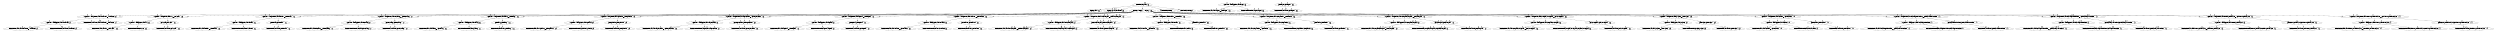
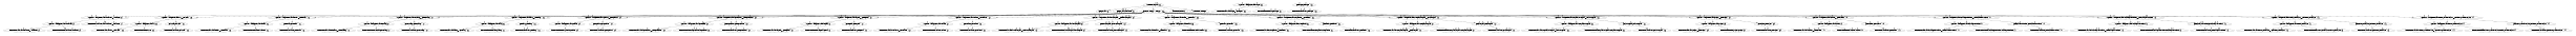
  digraph {
    n1 [label=<(METHOD,setJavac)<SUB>123</SUB>>]
    n2 [label=<(PARAM,this)<SUB>123</SUB>>]
    n3 [label=<(PARAM,Javac attributes)<SUB>123</SUB>>]
    n4 [label=<(BLOCK,&lt;empty&gt;,&lt;empty&gt;)<SUB>123</SUB>>]
    n5 [label=<(MODIFIER,PUBLIC)>]
    n6 [label=<(MODIFIER,VIRTUAL)>]
    n7 [label=<(&lt;operator&gt;.assignment,this.attributes = attributes)<SUB>124</SUB>>]
    n8 [label=<(&lt;operator&gt;.assignment,this.src = getSrcdir())<SUB>125</SUB>>]
    n9 [label=<(&lt;operator&gt;.assignment,this.destDir = getDestdir())<SUB>176</SUB>>]
    n10 [label=<(&lt;operator&gt;.assignment,this.encoding = getEncoding())<SUB>127</SUB>>]
    n11 [label=<(&lt;operator&gt;.assignment,this.debug = getDebug())<SUB>128</SUB>>]
    n12 [label=<(&lt;operator&gt;.assignment,this.optimize = getOptimize())<SUB>129</SUB>>]
    n13 [label=<(&lt;operator&gt;.assignment,this.deprecation = getDeprecation())<SUB>130</SUB>>]
    n14 [label=<(&lt;operator&gt;.assignment,this.depend = getDepend())<SUB>131</SUB>>]
    n15 [label=<(&lt;operator&gt;.assignment,this.verbose = getVerbose())<SUB>132</SUB>>]
    n16 [label=<(&lt;operator&gt;.assignment,this.bootclasspath = getBootclasspath())<SUB>134</SUB>>]
    n17 [label=<(&lt;operator&gt;.assignment,this.extdirs = getExtdirs())<SUB>135</SUB>>]
    n18 [label=<(&lt;operator&gt;.assignment,this.compileList = getFileList())<SUB>136</SUB>>]
    n19 [label=<(&lt;operator&gt;.assignment,this.compileClasspath = getClasspath())<SUB>137</SUB>>]
    n20 [label=<(&lt;operator&gt;.assignment,this.compileSourcepath = getSourcepath())<SUB>138</SUB>>]
    n21 [label=<(&lt;operator&gt;.assignment,this.project = getProject())<SUB>139</SUB>>]
    n22 [label=<(&lt;operator&gt;.assignment,this.location = getLocation())<SUB>140</SUB>>]
    n23 [label=<(&lt;operator&gt;.assignment,this.includeAntRuntime = getIncludeantruntime())<SUB>141</SUB>>]
    n24 [label=<(&lt;operator&gt;.assignment,this.includeJavaRuntime = getIncludejavaruntime())<SUB>142</SUB>>]
    n25 [label=<(&lt;operator&gt;.assignment,this.memoryInitialSize = getMemoryInitialSize())<SUB>143</SUB>>]
    n26 [label=<(&lt;operator&gt;.assignment,this.memoryMaximumSize = getMemoryMaximumSize())<SUB>144</SUB>>]
    n27 [label=<(&lt;operator&gt;.fieldAccess,this.attributes)<SUB>124</SUB>>]
    n28 [label=<(IDENTIFIER,attributes,this.attributes = attributes)<SUB>124</SUB>>]
    n29 [label=<(&lt;operator&gt;.fieldAccess,this.src)<SUB>125</SUB>>]
    n30 [label=<(getSrcdir,getSrcdir())<SUB>125</SUB>>]
    n31 [label=<(&lt;operator&gt;.fieldAccess,this.destDir)<SUB>126</SUB>>]
    n32 [label=<(getDestdir,getDestdir())<SUB>126</SUB>>]
    n33 [label=<(&lt;operator&gt;.fieldAccess,this.encoding)<SUB>127</SUB>>]
    n34 [label=<(getEncoding,getEncoding())<SUB>127</SUB>>]
    n35 [label=<(&lt;operator&gt;.fieldAccess,this.debug)<SUB>128</SUB>>]
    n36 [label=<(getDebug,getDebug())<SUB>128</SUB>>]
    n37 [label=<(&lt;operator&gt;.fieldAccess,this.optimize)<SUB>129</SUB>>]
    n38 [label=<(getOptimize,getOptimize())<SUB>129</SUB>>]
    n39 [label=<(&lt;operator&gt;.fieldAccess,this.deprecation)<SUB>130</SUB>>]
    n40 [label=<(getDeprecation,getDeprecation())<SUB>130</SUB>>]
    n41 [label=<(&lt;operator&gt;.fieldAccess,this.depend)<SUB>131</SUB>>]
    n42 [label=<(getDepend,getDepend())<SUB>131</SUB>>]
    n43 [label=<(&lt;operator&gt;.fieldAccess,this.verbose)<SUB>132</SUB>>]
    n44 [label=<(getVerbose,getVerbose())<SUB>132</SUB>>]
    n45 [label=<(&lt;operator&gt;.fieldAccess,this.bootclasspath)<SUB>134</SUB>>]
    n46 [label=<(getBootclasspath,getBootclasspath())<SUB>134</SUB>>]
    n47 [label=<(&lt;operator&gt;.fieldAccess,this.extdirs)<SUB>135</SUB>>]
    n48 [label=<(getExtdirs,getExtdirs())<SUB>135</SUB>>]
    n49 [label=<(&lt;operator&gt;.fieldAccess,this.compileList)<SUB>136</SUB>>]
    n50 [label=<(getFileList,getFileList())<SUB>136</SUB>>]
    n51 [label=<(&lt;operator&gt;.fieldAccess,this.compileClasspath)<SUB>137</SUB>>]
    n52 [label=<(getClasspath,getClasspath())<SUB>137</SUB>>]
    n53 [label=<(&lt;operator&gt;.fieldAccess,this.compileSourcepath)<SUB>138</SUB>>]
    n54 [label=<(getSourcepath,getSourcepath())<SUB>138</SUB>>]
    n55 [label=<(&lt;operator&gt;.fieldAccess,this.project)<SUB>139</SUB>>]
    n56 [label=<(getProject,getProject())<SUB>139</SUB>>]
    n57 [label=<(&lt;operator&gt;.fieldAccess,this.location)<SUB>140</SUB>>]
    n58 [label=<(getLocation,getLocation())<SUB>140</SUB>>]
    n59 [label=<(&lt;operator&gt;.fieldAccess,this.includeAntRuntime)<SUB>141</SUB>>]
    n60 [label=<(getIncludeantruntime,getIncludeantruntime())<SUB>141</SUB>>]
    n61 [label=<(&lt;operator&gt;.fieldAccess,this.includeJavaRuntime)<SUB>142</SUB>>]
    n62 [label=<(getIncludejavaruntime,getIncludejavaruntime())<SUB>142</SUB>>]
    n63 [label=<(&lt;operator&gt;.fieldAccess,this.memoryInitialSize)<SUB>143</SUB>>]
    n64 [label=<(getMemoryInitialSize,getMemoryInitialSize())<SUB>143</SUB>>]
    n65 [label=<(&lt;operator&gt;.fieldAccess,this.memoryMaximumSize)<SUB>144</SUB>>]
    n66 [label=<(getMemoryMaximumSize,getMemoryMaximumSize())<SUB>144</SUB>>]
    n67 [label=<(IDENTIFIER,this,this.attributes = attributes)<SUB>124</SUB>>]
    n68 [label=<(FIELD_IDENTIFIER,attributes,attributes)<SUB>124</SUB>>]
    n69 [label=<(IDENTIFIER,this,this.src = getSrcdir())<SUB>125</SUB>>]
    n70 [label=<(FIELD_IDENTIFIER,src,src)<SUB>125</SUB>>]
    n71 [label=<(IDENTIFIER,attributes,getSrcdir())<SUB>125</SUB>>]
    n72 [label=<(IDENTIFIER,this,this.destDir = getDestdir())<SUB>126</SUB>>]
    n73 [label=<(FIELD_IDENTIFIER,destDir,destDir)<SUB>126</SUB>>]
    n74 [label=<(IDENTIFIER,attributes,getDestdir())<SUB>126</SUB>>]
    n75 [label=<(IDENTIFIER,this,this.encoding = getEncoding())<SUB>127</SUB>>]
    n76 [label=<(FIELD_IDENTIFIER,encoding,encoding)<SUB>127</SUB>>]
    n77 [label=<(IDENTIFIER,attributes,getEncoding())<SUB>127</SUB>>]
    n78 [label=<(IDENTIFIER,this,this.debug = getDebug())<SUB>128</SUB>>]
    n79 [label=<(FIELD_IDENTIFIER,debug,debug)<SUB>128</SUB>>]
    n80 [label=<(IDENTIFIER,attributes,getDebug())<SUB>128</SUB>>]
-   n81 [label=<(IDENTIFIER,this,this.optimize = getOptimize())<SUB>129</SUB>>]
    n82 [label=<(FIELD_IDENTIFIER,optimize,optimize)<SUB>129</SUB>>]
    n83 [label=<(IDENTIFIER,attributes,getOptimize())<SUB>129</SUB>>]
    n84 [label=<(IDENTIFIER,this,this.deprecation = getDeprecation())<SUB>130</SUB>>]
    n85 [label=<(FIELD_IDENTIFIER,deprecation,deprecation)<SUB>130</SUB>>]
    n86 [label=<(IDENTIFIER,attributes,getDeprecation())<SUB>130</SUB>>]
    n87 [label=<(IDENTIFIER,this,this.depend = getDepend())<SUB>131</SUB>>]
    n88 [label=<(FIELD_IDENTIFIER,depend,depend)<SUB>131</SUB>>]
    n89 [label=<(IDENTIFIER,attributes,getDepend())<SUB>131</SUB>>]
    n90 [label=<(IDENTIFIER,this,this.verbose = getVerbose())<SUB>132</SUB>>]
    n91 [label=<(FIELD_IDENTIFIER,verbose,verbose)<SUB>132</SUB>>]
    n92 [label=<(IDENTIFIER,attributes,getVerbose())<SUB>132</SUB>>]
    n93 [label=<(&lt;operator&gt;.fieldAccess,this.target)<SUB>133</SUB>>]
    n94 [label=<(IDENTIFIER,this,this.target = getTarget())<SUB>133</SUB>>]
    n95 [label=<(FIELD_IDENTIFIER,target,target)<SUB>133</SUB>>]
    n96 [label=<(getTarget,getTarget())<SUB>133</SUB>>]
    n97 [label=<(IDENTIFIER,attributes,getTarget())<SUB>133</SUB>>]
    n98 [label=<(IDENTIFIER,this,this.bootclasspath = getBootclasspath())<SUB>134</SUB>>]
    n99 [label=<(FIELD_IDENTIFIER,bootclasspath,bootclasspath)<SUB>134</SUB>>]
    n100 [label=<(IDENTIFIER,attributes,getBootclasspath())<SUB>134</SUB>>]
    n101 [label=<(IDENTIFIER,this,this.extdirs = getExtdirs())<SUB>135</SUB>>]
    n102 [label=<(FIELD_IDENTIFIER,extdirs,extdirs)<SUB>135</SUB>>]
    n103 [label=<(IDENTIFIER,attributes,getExtdirs())<SUB>135</SUB>>]
    n104 [label=<(IDENTIFIER,this,this.compileList = getFileList())<SUB>136</SUB>>]
    n105 [label=<(FIELD_IDENTIFIER,compileList,compileList)<SUB>136</SUB>>]
    n106 [label=<(IDENTIFIER,attributes,getFileList())<SUB>136</SUB>>]
    n107 [label=<(IDENTIFIER,this,this.compileClasspath = getClasspath())<SUB>137</SUB>>]
    n108 [label=<(FIELD_IDENTIFIER,compileClasspath,compileClasspath)<SUB>137</SUB>>]
    n109 [label=<(IDENTIFIER,attributes,getClasspath())<SUB>137</SUB>>]
    n110 [label=<(IDENTIFIER,this,this.compileSourcepath = getSourcepath())<SUB>138</SUB>>]
    n111 [label=<(FIELD_IDENTIFIER,compileSourcepath,compileSourcepath)<SUB>138</SUB>>]
    n112 [label=<(IDENTIFIER,attributes,getSourcepath())<SUB>138</SUB>>]
    n113 [label=<(IDENTIFIER,this,this.project = getProject())<SUB>139</SUB>>]
    n114 [label=<(FIELD_IDENTIFIER,project,project)<SUB>139</SUB>>]
    n115 [label=<(IDENTIFIER,attributes,getProject())<SUB>139</SUB>>]
    n116 [label=<(IDENTIFIER,this,this.location = getLocation())<SUB>140</SUB>>]
    n117 [label=<(FIELD_IDENTIFIER,location,location)<SUB>140</SUB>>]
    n118 [label=<(IDENTIFIER,attributes,getLocation())<SUB>140</SUB>>]
    n119 [label=<(IDENTIFIER,this,this.includeAntRuntime = getIncludeantruntime())<SUB>141</SUB>>]
    n120 [label=<(FIELD_IDENTIFIER,includeAntRuntime,includeAntRuntime)<SUB>141</SUB>>]
    n121 [label=<(IDENTIFIER,attributes,getIncludeantruntime())<SUB>141</SUB>>]
    n122 [label=<(IDENTIFIER,this,this.includeJavaRuntime = getIncludejavaruntime())<SUB>142</SUB>>]
    n123 [label=<(FIELD_IDENTIFIER,includeJavaRuntime,includeJavaRuntime)<SUB>142</SUB>>]
    n124 [label=<(IDENTIFIER,attributes,getIncludejavaruntime())<SUB>142</SUB>>]
    n125 [label=<(IDENTIFIER,this,this.memoryInitialSize = getMemoryInitialSize())<SUB>143</SUB>>]
    n126 [label=<(FIELD_IDENTIFIER,memoryInitialSize,memoryInitialSize)<SUB>143</SUB>>]
    n127 [label=<(IDENTIFIER,attributes,getMemoryInitialSize())<SUB>143</SUB>>]
    n128 [label=<(IDENTIFIER,this,this.memoryMaximumSize = getMemoryMaximumSize())<SUB>144</SUB>>]
    n129 [label=<(FIELD_IDENTIFIER,memoryMaximumSize,memoryMaximumSize)<SUB>144</SUB>>]
    n130 [label=<(IDENTIFIER,attributes,getMemoryMaximumSize())<SUB>144</SUB>>]
    n1 -> n2
    n1 -> n3
    n1 -> n4
    n1 -> n5
    n1 -> n6
    n4 -> n7
    n4 -> n8
    n4 -> n9
    n4 -> n10
    n4 -> n11
    n4 -> n12
    n4 -> n13
    n4 -> n14
    n4 -> n15
    n4 -> n16
    n4 -> n17
    n4 -> n18
    n4 -> n19
    n4 -> n20
    n4 -> n21
    n4 -> n22
    n4 -> n23
    n4 -> n24
    n4 -> n25
    n4 -> n26
    n7 -> n27
    n7 -> n28
    n8 -> n29
    n8 -> n30
    n9 -> n31
    n9 -> n32
    n10 -> n33
    n10 -> n34
    n11 -> n35
    n11 -> n36
    n12 -> n37
    n12 -> n38
    n13 -> n39
    n13 -> n40
    n14 -> n41
    n14 -> n42
    n15 -> n43
    n15 -> n44
    n16 -> n45
    n16 -> n46
    n17 -> n47
    n17 -> n48
    n18 -> n49
    n18 -> n50
    n19 -> n51
    n19 -> n52
    n20 -> n53
    n20 -> n54
    n21 -> n55
    n21 -> n56
    n22 -> n57
    n22 -> n58
    n23 -> n59
    n23 -> n60
    n24 -> n61
    n24 -> n62
    n25 -> n63
    n25 -> n64
    n26 -> n65
    n26 -> n66
    n27 -> n67
    n27 -> n68
    n29 -> n69
    n29 -> n70
    n30 -> n71
    n31 -> n72
    n31 -> n73
    n32 -> n74
    n33 -> n75
    n33 -> n76
    n34 -> n77
    n35 -> n78
    n35 -> n79
    n36 -> n80
-   n37 -> n81
    n37 -> n82
    n38 -> n83
    n39 -> n84
    n39 -> n85
    n40 -> n86
    n41 -> n87
    n41 -> n88
    n42 -> n89
    n43 -> n90
    n43 -> n91
    n44 -> n92
    n45 -> n98
    n45 -> n99
    n46 -> n100
    n47 -> n101
    n47 -> n102
    n48 -> n103
    n49 -> n104
    n49 -> n105
    n50 -> n106
    n51 -> n107
    n51 -> n108
    n52 -> n109
    n53 -> n110
    n53 -> n111
    n54 -> n112
    n55 -> n113
    n55 -> n114
    n56 -> n115
    n57 -> n116
    n57 -> n117
    n58 -> n118
    n59 -> n119
    n59 -> n120
    n60 -> n121
    n61 -> n122
    n61 -> n123
    n62 -> n124
    n63 -> n125
    n63 -> n126
    n64 -> n127
    n65 -> n128
    n65 -> n129
    n66 -> n130
    n93 -> n94
    n93 -> n95
    n96 -> n97
  }
